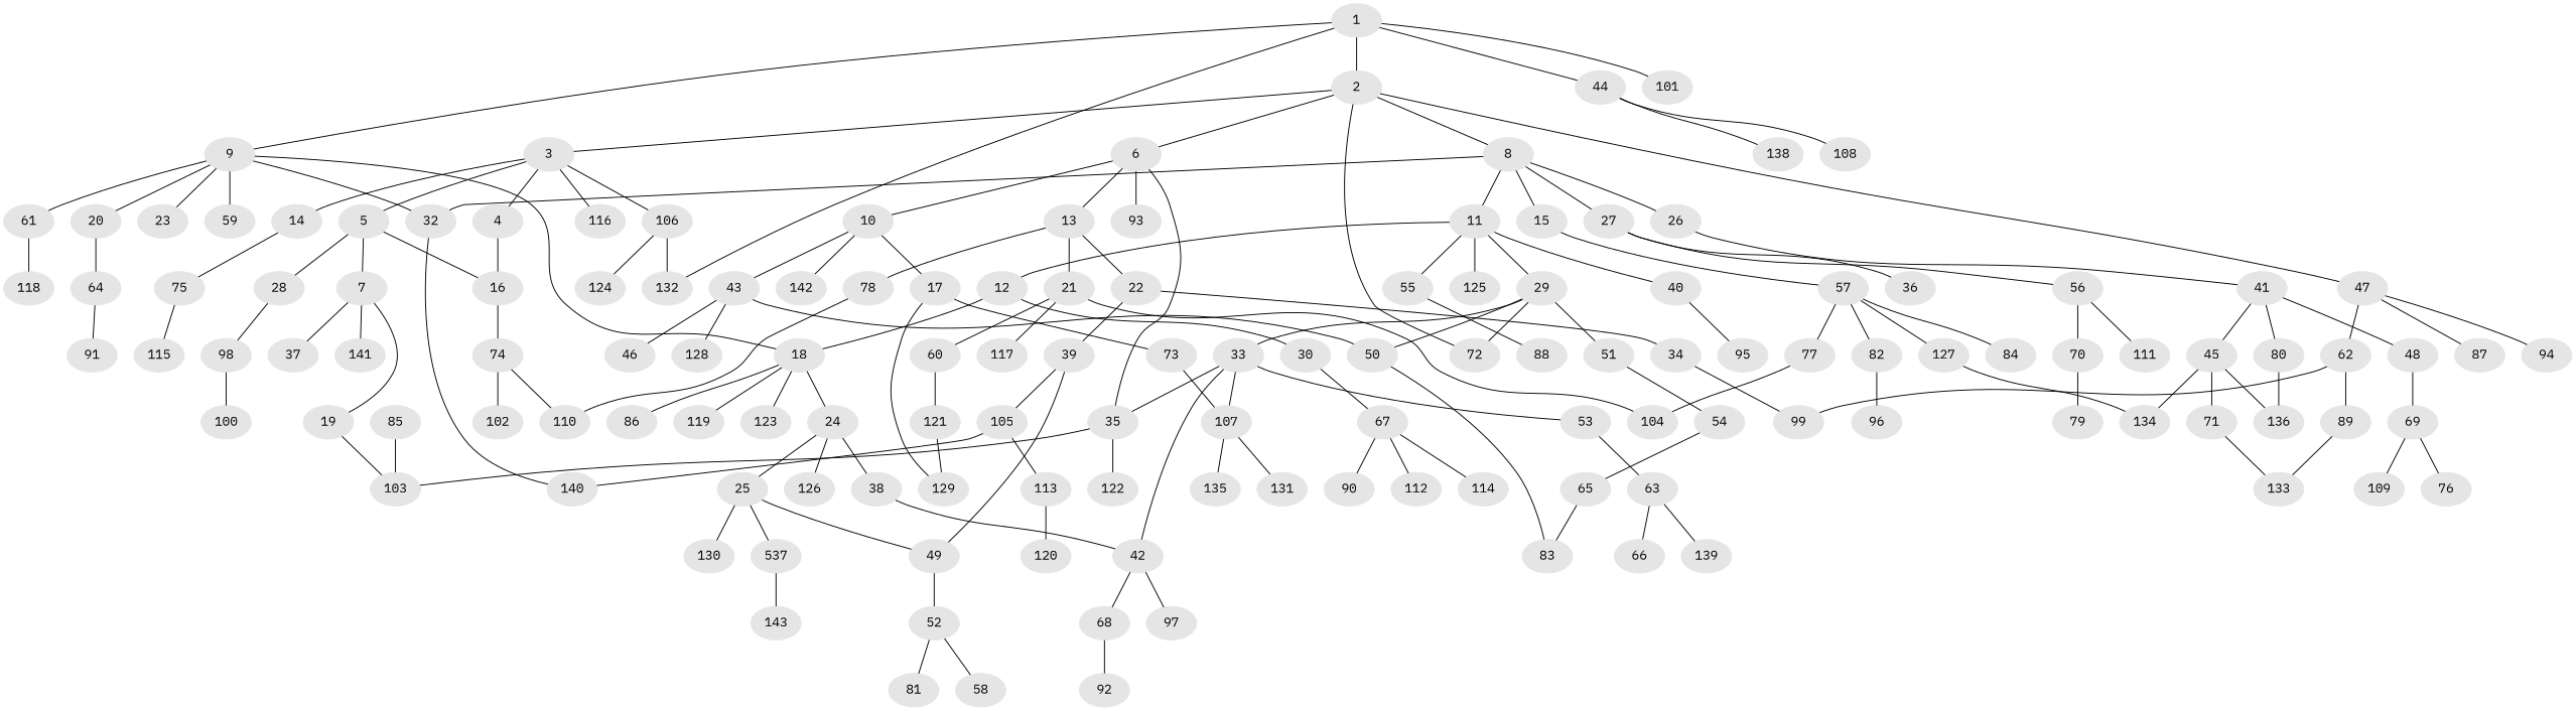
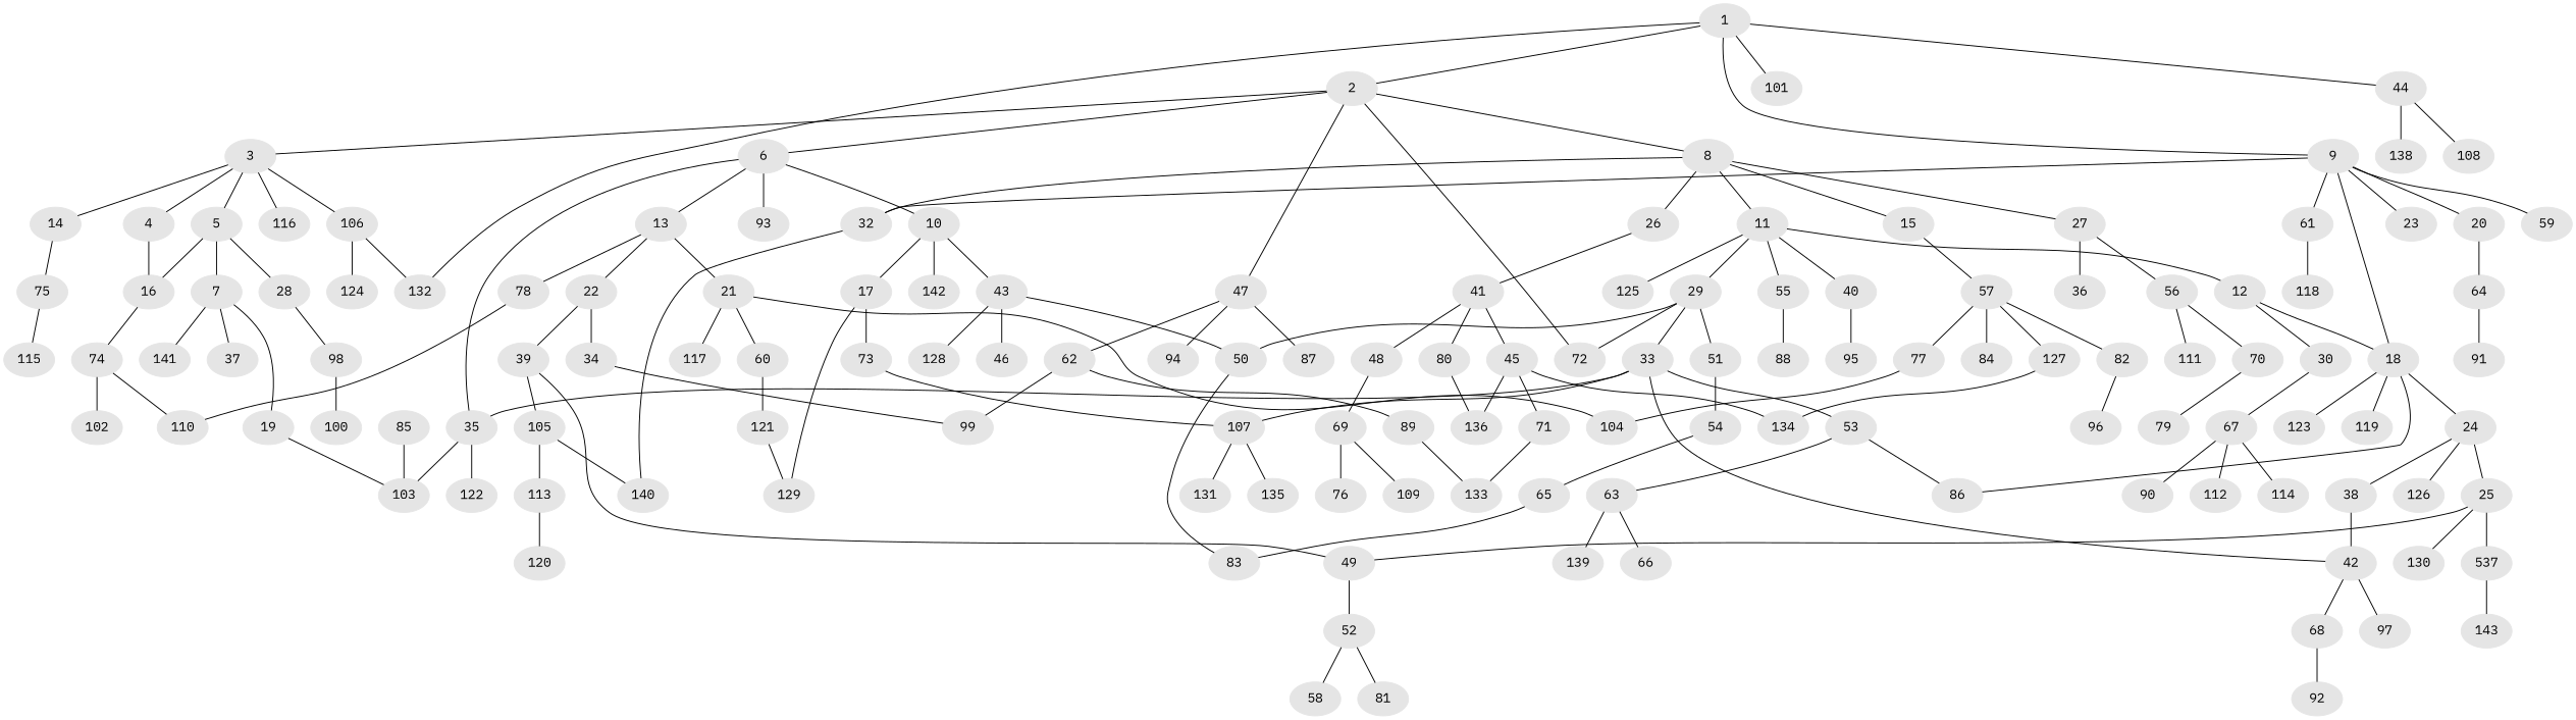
  graph {
    fontname="IBM Plex Mono"
    node [color=gray90 fontname="IBM Plex Mono" style=filled]
    edge [fontname="IBM Plex Mono"]
    1
    2
    9
    44
    101
    132
    3
    6
    8
    47
    72
    32
    18
    20
    23
    59
    61
    108
    138
    4
    5
    14
    106
    116
    10
    13
    35
    93
    11
    15
    26
    27
    62
    87
    94
    16
    7
    28
    75
    124
    74
    19
    37
    141
    98
    17
    43
    142
    21
    22
    78
    103
    122
    12
    29
    40
    55
    125
    57
    41
    36
    56
    140
    24
    86
    119
    123
    64
    118
    73
    129
    50
    46
    128
    30
    33
    51
    95
    88
    67
    60
    104
    117
    34
    39
    110
    115
    77
    82
    84
    127
    102
    107
    25
    38
    126
    91
    121
    99
    49
    105
    130
    n103 [label=537]
    42
    52
    143
    45
    48
    80
    70
    111
    100
    53
    83
    54
    90
    112
    114
    85
    68
    97
    63
    131
    135
    113
    71
    134
    136
    69
    92
    133
    89
    76
    109
    58
    81
    65
    66
    139
    79
    96
    120
    1 -- 2
    1 -- 9
    1 -- 44
    1 -- 101
    1 -- 132
    2 -- 3
    2 -- 6
    2 -- 8
    2 -- 47
    2 -- 72
    9 -- 32
    9 -- 18
    9 -- 20
    9 -- 23
    9 -- 59
    9 -- 61
    44 -- 108
    44 -- 138
    3 -- 4
    3 -- 5
    3 -- 14
    3 -- 106
    3 -- 116
    6 -- 10
    6 -- 13
    6 -- 35
    6 -- 93
    8 -- 32
    8 -- 11
    8 -- 15
    8 -- 26
    8 -- 27
    47 -- 62
    47 -- 87
    47 -- 94
    32 -- 140
    18 -- 24
    18 -- 86
    18 -- 119
    18 -- 123
    20 -- 64
    61 -- 118
    4 -- 16
    5 -- 16
    5 -- 7
    5 -- 28
    14 -- 75
    106 -- 132
    106 -- 124
    10 -- 17
    10 -- 43
    10 -- 142
    13 -- 21
    13 -- 22
    13 -- 78
    35 -- 103
    35 -- 122
    11 -- 12
    11 -- 29
    11 -- 40
    11 -- 55
    11 -- 125
    15 -- 57
    26 -- 41
    27 -- 36
    27 -- 56
    62 -- 99
    62 -- 89
    16 -- 74
    7 -- 19
    7 -- 37
    7 -- 141
    28 -- 98
    75 -- 115
    74 -- 110
    74 -- 102
    19 -- 103
    98 -- 100
    17 -- 73
    17 -- 129
    43 -- 50
    43 -- 46
    43 -- 128
    21 -- 60
    21 -- 104
    21 -- 117
    22 -- 34
    22 -- 39
    78 -- 110
    12 -- 18
    12 -- 30
    29 -- 72
    29 -- 50
    29 -- 33
    29 -- 51
    40 -- 95
    55 -- 88
    57 -- 77
    57 -- 82
    57 -- 84
    57 -- 127
    41 -- 45
    41 -- 48
    41 -- 80
    56 -- 70
    56 -- 111
    24 -- 25
    24 -- 38
    24 -- 126
    64 -- 91
    73 -- 107
    50 -- 83
    30 -- 67
    33 -- 35
    33 -- 107
    33 -- 42
    33 -- 53
    51 -- 54
    67 -- 90
    67 -- 112
    67 -- 114
    60 -- 121
    34 -- 99
    39 -- 49
    39 -- 105
    77 -- 104
    82 -- 96
    127 -- 134
    107 -- 131
    107 -- 135
    25 -- 49
    25 -- 130
    25 -- n103
    38 -- 42
    121 -- 129
    49 -- 52
    105 -- 140
    105 -- 113
    n103 -- 143
    42 -- 68
    42 -- 97
    52 -- 58
    52 -- 81
    45 -- 71
    45 -- 134
    45 -- 136
    48 -- 69
    80 -- 136
    70 -- 79
+   53 -- 86
    53 -- 63
    54 -- 65
    85 -- 103
    68 -- 92
    63 -- 66
    63 -- 139
    113 -- 120
    71 -- 133
    69 -- 76
    69 -- 109
    89 -- 133
    65 -- 83
  }
